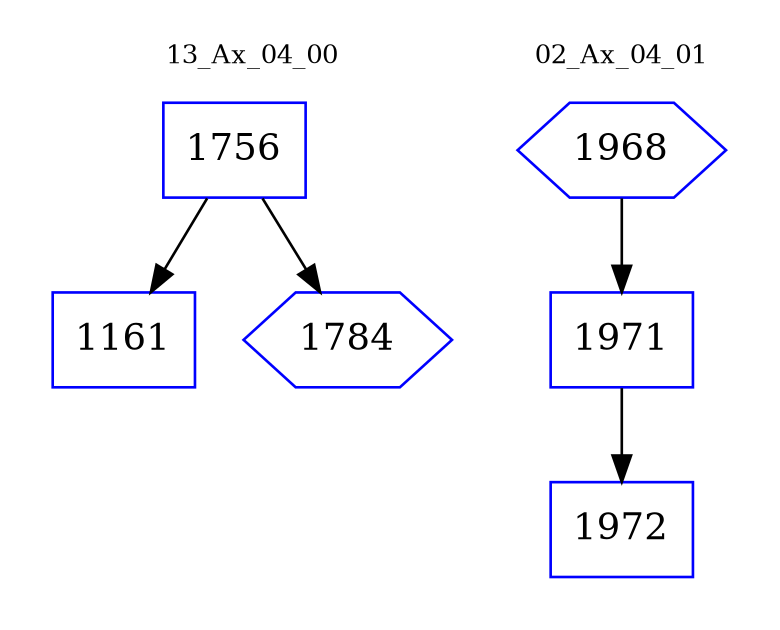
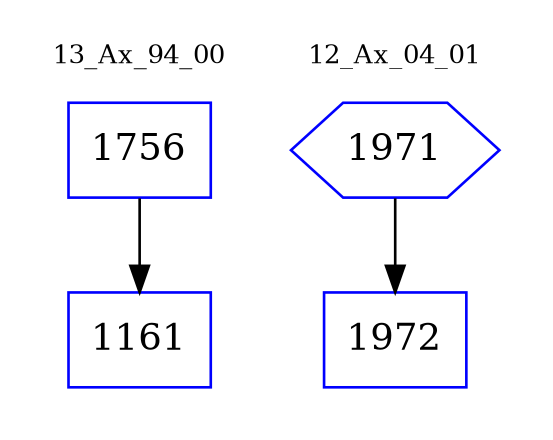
  digraph {
    node [color=blue shape=box]
    edge [color=black]
    n1 [label=1756]
    n2 [label=1161]
-   n3 [label=1784 shape=hexagon]
-   n4 [label=1968 shape=hexagon]
    n5 [label=1972]
-   n6 [label=1971]
+   n6 [label=1971 shape=hexagon]
    subgraph cluster_1 {
      color=white
      fontsize=10
-     label="13_Ax_04_00"
+     label="13_Ax_94_00"
      n1
      n2
-     n3
    }
    subgraph cluster_2 {
      color=white
      fontsize=10
-     label="02_Ax_04_01"
-     n4
+     label="12_Ax_04_01"
      n5
      n6
    }
    n1 -> n2
-   n1 -> n3
-   n4 -> n6
    n6 -> n5
  }
